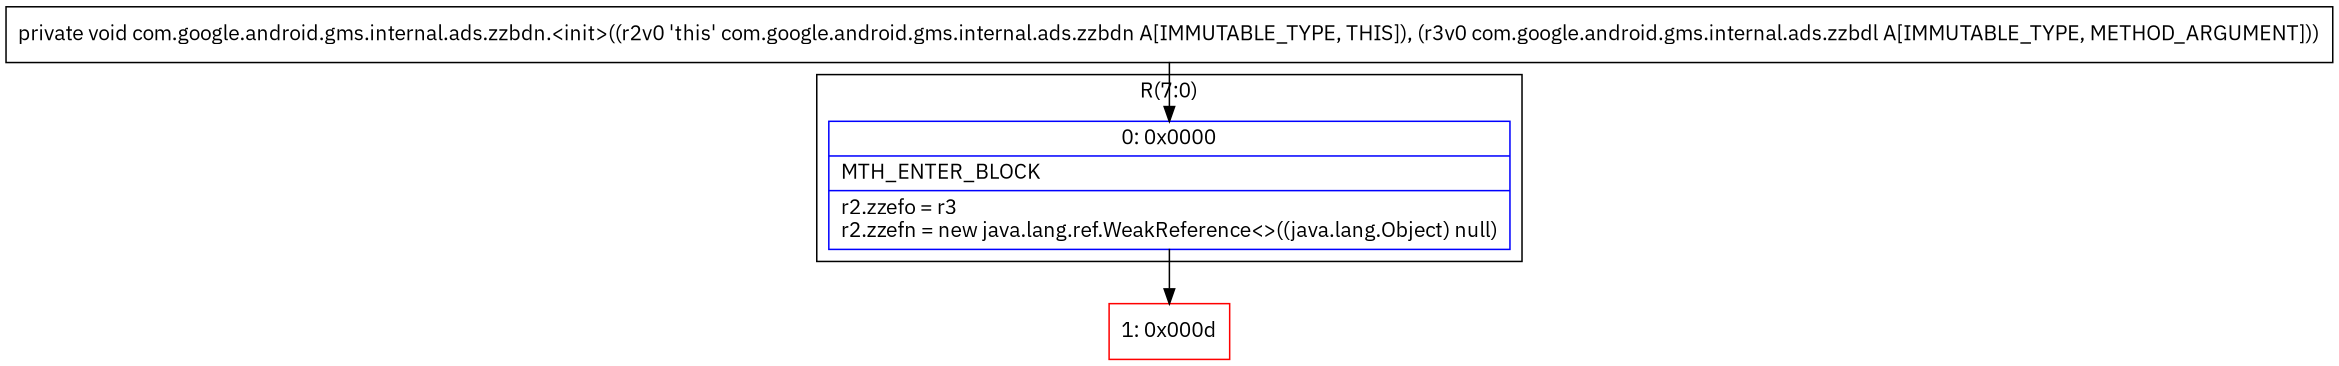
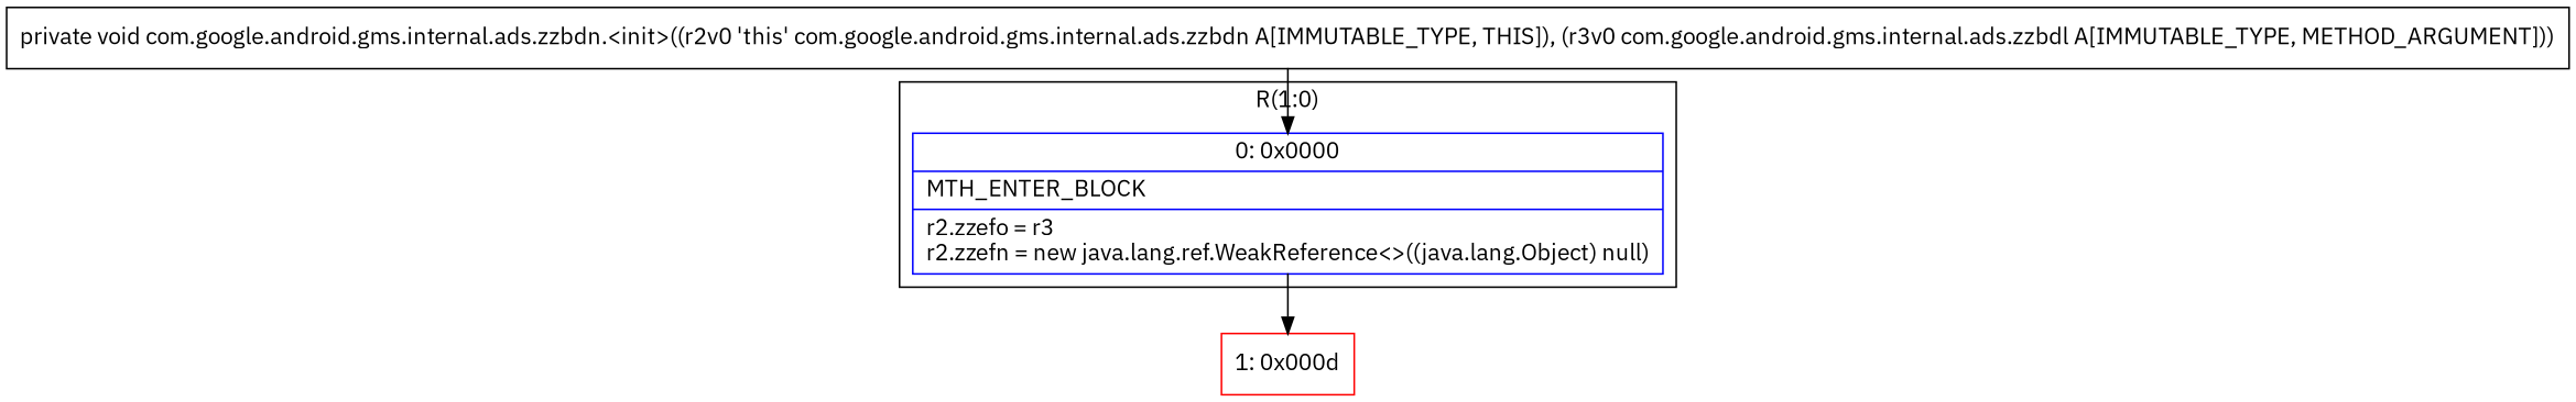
  digraph {
    fontname="IBM Plex Sans"
    node [shape=record fontname="IBM Plex Sans"]
    edge [fontname="IBM Plex Sans"]
    n1 [color=blue label="{0\:\ 0x0000|MTH_ENTER_BLOCK\l|r2.zzefo = r3\lr2.zzefn = new java.lang.ref.WeakReference\<\>((java.lang.Object) null)\l}"]
    n2 [color=red label="{1\:\ 0x000d}"]
    n3 [label="{private void com.google.android.gms.internal.ads.zzbdn.\<init\>((r2v0 'this' com.google.android.gms.internal.ads.zzbdn A[IMMUTABLE_TYPE, THIS]), (r3v0 com.google.android.gms.internal.ads.zzbdl A[IMMUTABLE_TYPE, METHOD_ARGUMENT])) }"]
    subgraph cluster_1 {
-     label="R(7:0)"
+     label="R(1:0)"
      n1
    }
    n1 -> n2
    n3 -> n1
  }
